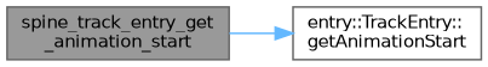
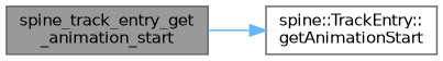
  digraph {
    rankdir=LR
    node [fontname=Helvetica fontsize=10 shape=box style=filled]
    n1 [color=gray40 fillcolor=grey60 fontcolor=black height=0.2 label="spine_track_entry_get\l_animation_start" width=0.4]
-   n2 [color=grey40 fillcolor=white height=0.2 label="entry::TrackEntry::\lgetAnimationStart" width=0.4]
+   n2 [color=grey40 fillcolor=white height=0.2 label="spine::TrackEntry::\lgetAnimationStart" width=0.4]
    n1 -> n2 [color=steelblue1 fontname=Helvetica fontsize=10 labelfontname=Helvetica labelfontsize=10 style=solid]
  }
